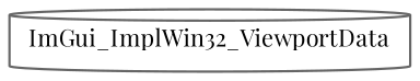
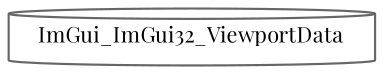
  digraph {
    rankdir=LR
    fontname="Playfair Display"
-   n1 [color=grey40 fillcolor=white fontname="Playfair Display" fontsize=10 height=0.2 label=ImGui_ImplWin32_ViewportData shape=cylinder style=filled width=0.4]
+   n1 [color=grey40 fillcolor=white fontname="Playfair Display" fontsize=10 height=0.2 label=ImGui_ImGui32_ViewportData shape=cylinder style=filled width=0.4]
  }
